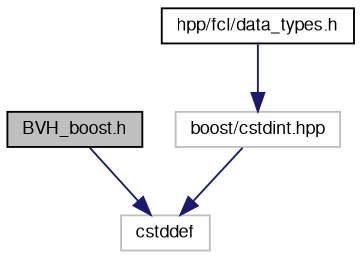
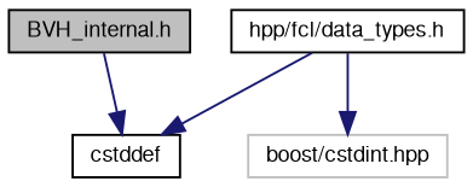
  digraph {
    node [color=black fillcolor=white fontname=FreeSans fontsize=10 shape=record style=filled]
    edge [color=midnightblue fontname=FreeSans fontsize=10 labelfontname=FreeSans labelfontsize=10 style=solid]
-   n1 [fillcolor=grey75 fontcolor=black height=0.2 label="BVH_boost.h" width=0.4]
-   n2 [color=grey75 height=0.2 label=cstddef width=0.4]
+   n1 [fillcolor=grey75 fontcolor=black height=0.2 label="BVH_internal.h" width=0.4]
+   n2 [height=0.2 label=cstddef width=0.4]
    n3 [height=0.2 label="hpp/fcl/data_types.h" width=0.4]
    n4 [color=grey75 height=0.2 label="boost/cstdint.hpp" width=0.4]
    n1 -> n2
-   n4 -> n2
+   n3 -> n2
    n3 -> n4
  }
